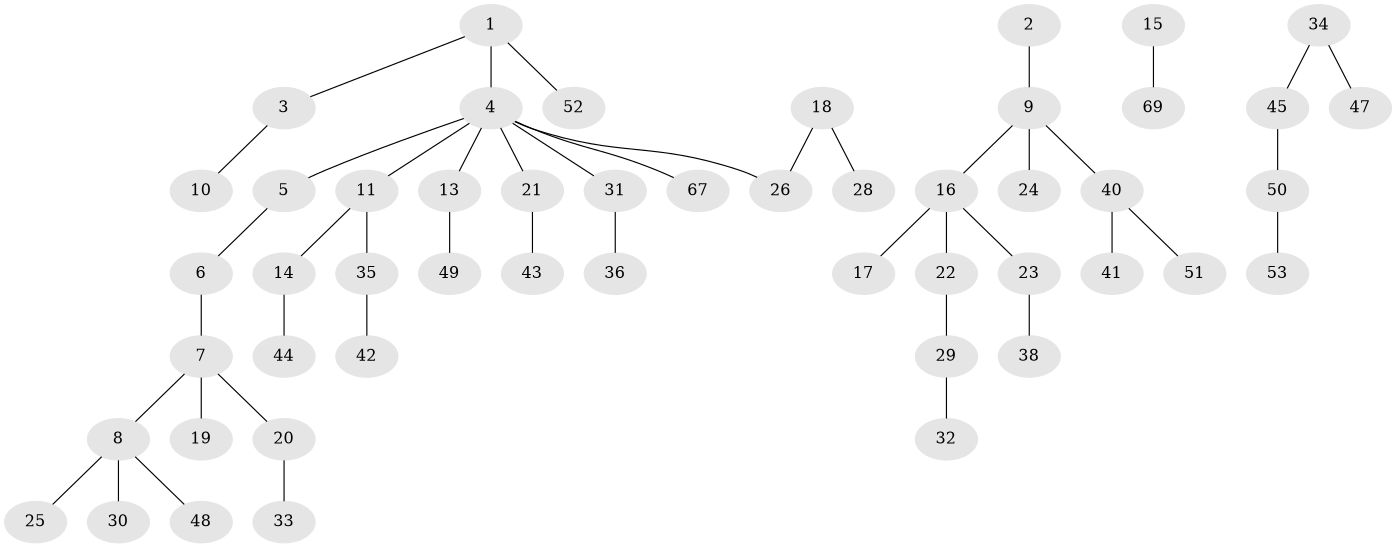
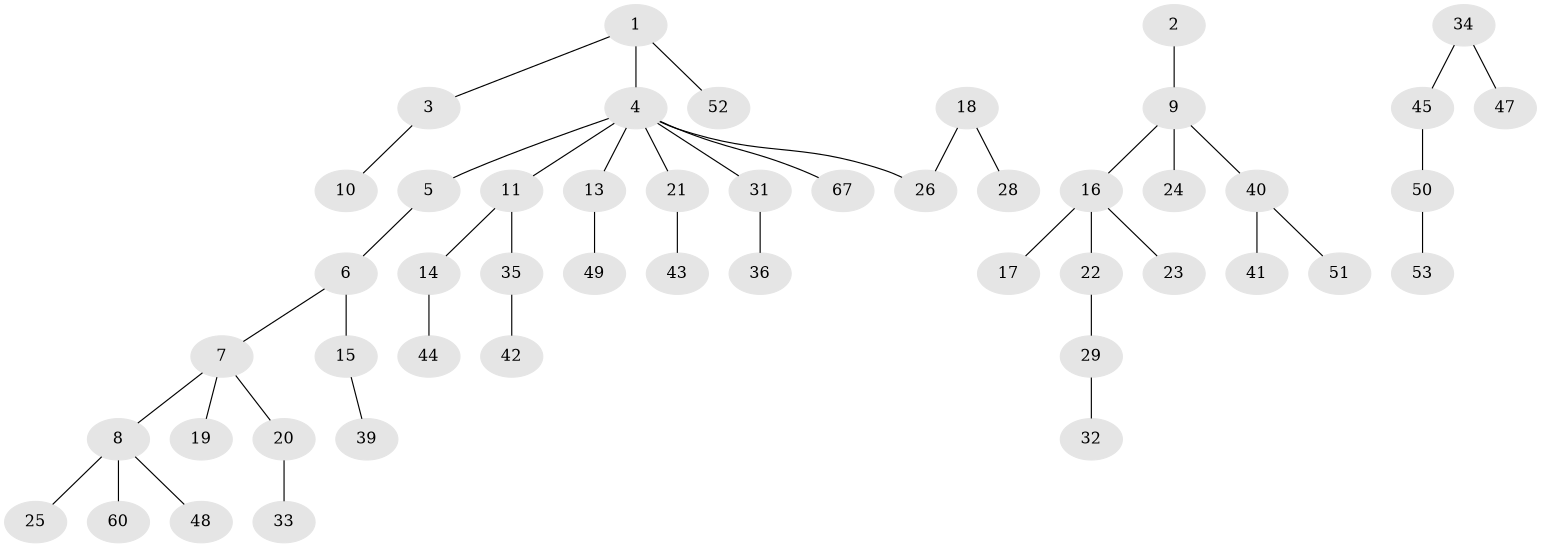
  graph {
    node [color=gray90 style=filled]
    1
    3
    4
    52
    2
    9
    10
    5
    11
    13
    21
    31
    n13 [label=67]
    26
    16
    24
    40
    6
    14
    35
    49
    18
    28
    43
    36
    7
    15
    8
    19
    20
-   39 [label=69]
+   39
    25
-   30
+   30 [label=60]
    48
    33
    17
    22
    23
    41
    51
    44
    42
    29
-   38
    32
    34
    45
    47
    50
    53
    1 -- 3
    1 -- 4
    1 -- 52
    3 -- 10
    4 -- 5
    4 -- 11
    4 -- 13
    4 -- 21
    4 -- 31
    4 -- n13
    4 -- 26
    2 -- 9
    9 -- 16
    9 -- 24
    9 -- 40
    5 -- 6
    11 -- 14
    11 -- 35
    13 -- 49
    21 -- 43
    31 -- 36
    16 -- 17
    16 -- 22
    16 -- 23
    40 -- 41
    40 -- 51
    6 -- 7
+   6 -- 15
    14 -- 44
    35 -- 42
    18 -- 26
    18 -- 28
    7 -- 8
    7 -- 19
    7 -- 20
    15 -- 39
    8 -- 25
    8 -- 30
    8 -- 48
    20 -- 33
    22 -- 29
-   23 -- 38
    29 -- 32
    34 -- 45
    34 -- 47
    45 -- 50
    50 -- 53
  }
